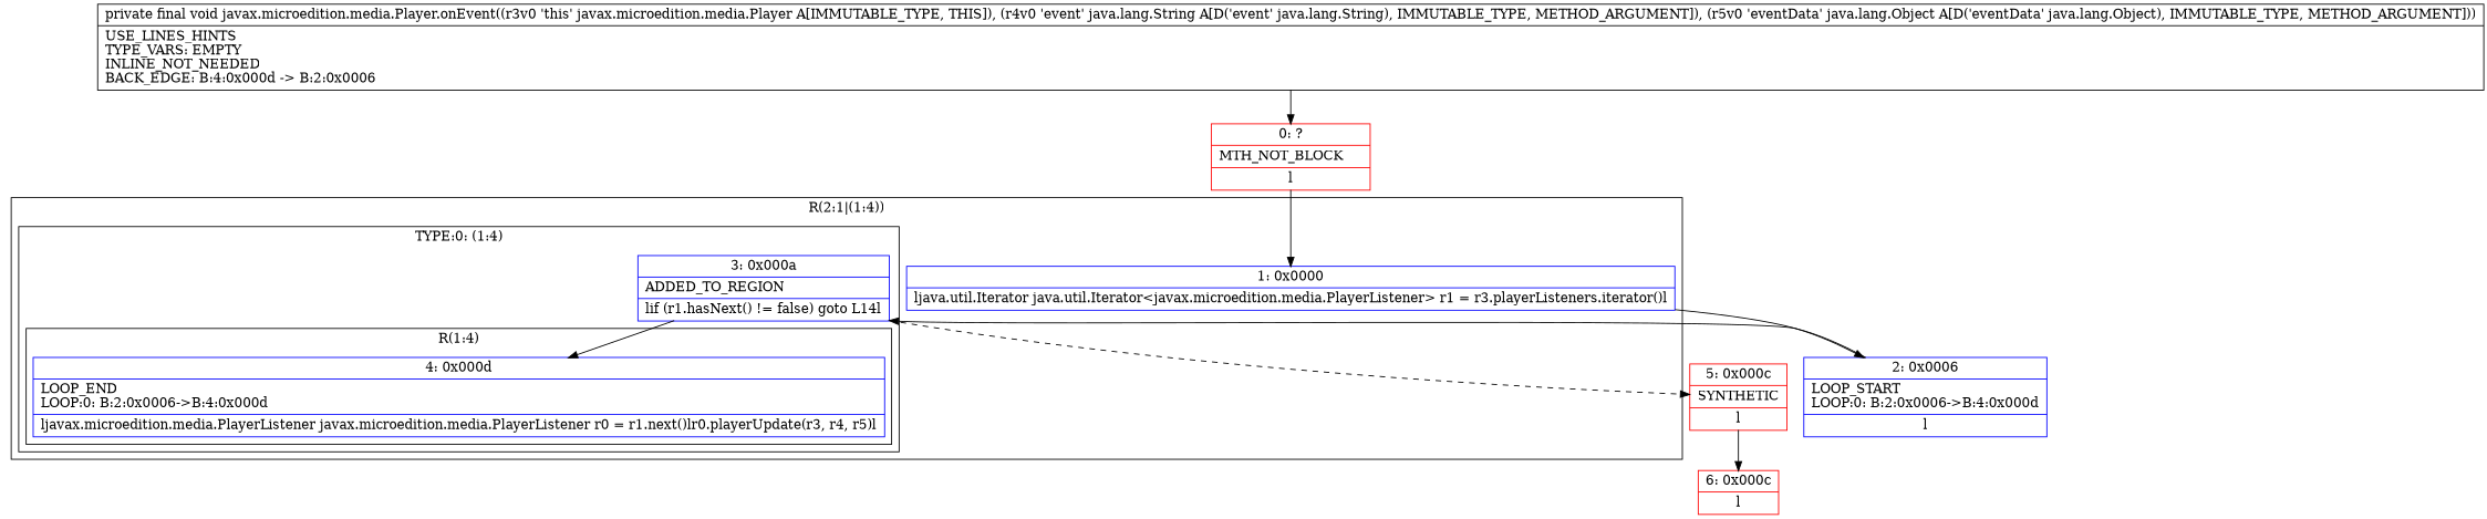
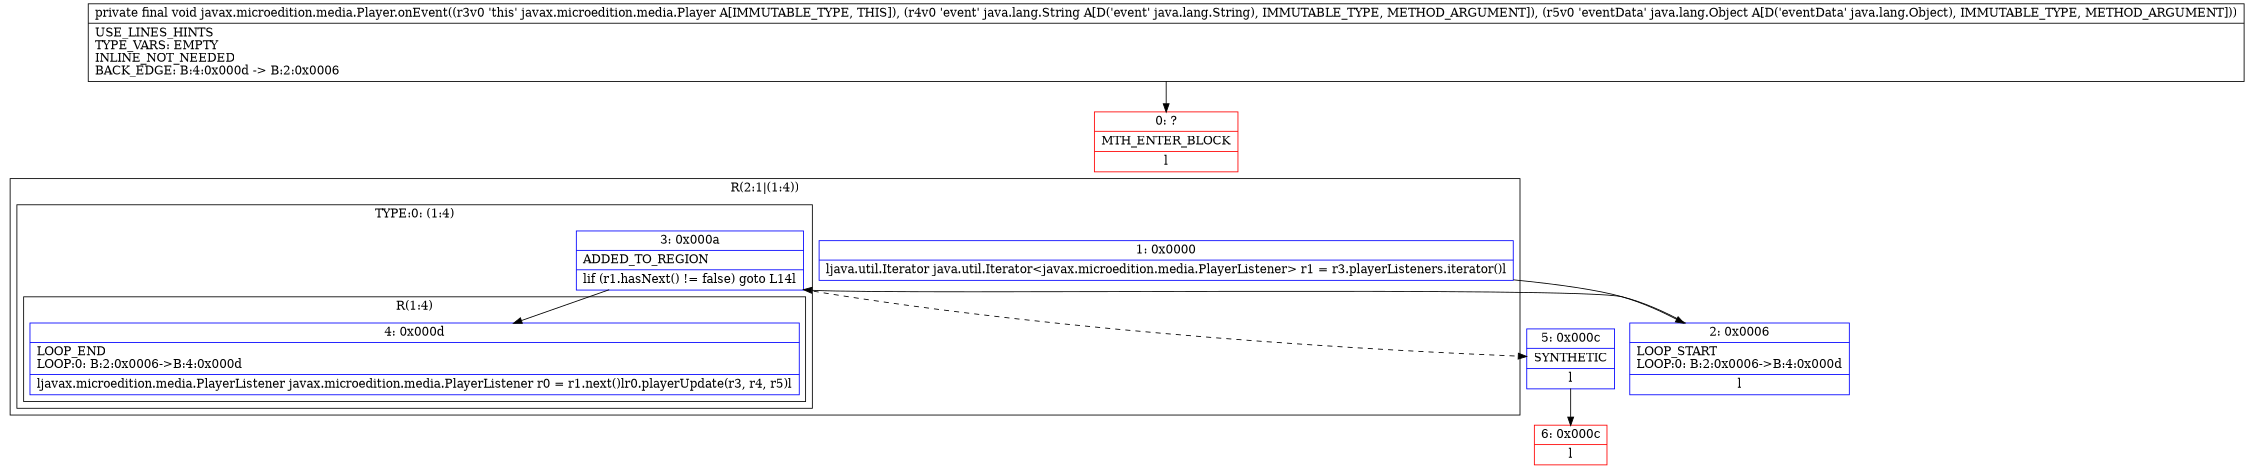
  digraph {
    node [color=blue shape=record]
    n1 [label="{4\:\ 0x000d|LOOP_END\lLOOP:0: B:2:0x0006\-\>B:4:0x000d\l|ljavax.microedition.media.PlayerListener javax.microedition.media.PlayerListener r0 = r1.next()lr0.playerUpdate(r3, r4, r5)l}"]
    n2 [label="{3\:\ 0x000a|ADDED_TO_REGION\l|lif (r1.hasNext() != false) goto L14l}"]
    n3 [label="{1\:\ 0x0000|ljava.util.Iterator java.util.Iterator\<javax.microedition.media.PlayerListener\> r1 = r3.playerListeners.iterator()l}"]
-   n4 [color=red label="{5\:\ 0x000c|SYNTHETIC\l|l}"]
+   n4 [label="{5\:\ 0x000c|SYNTHETIC\l|l}"]
    n5 [label="{2\:\ 0x0006|LOOP_START\lLOOP:0: B:2:0x0006\-\>B:4:0x000d\l|l}"]
    n6 [color=red label="{6\:\ 0x000c|l}"]
-   n7 [color=red label="{0\:\ ?|MTH_NOT_BLOCK\l|l}"]
+   n7 [color=red label="{0\:\ ?|MTH_ENTER_BLOCK\l|l}"]
    n8 [label="{private final void javax.microedition.media.Player.onEvent((r3v0 'this' javax.microedition.media.Player A[IMMUTABLE_TYPE, THIS]), (r4v0 'event' java.lang.String A[D('event' java.lang.String), IMMUTABLE_TYPE, METHOD_ARGUMENT]), (r5v0 'eventData' java.lang.Object A[D('eventData' java.lang.Object), IMMUTABLE_TYPE, METHOD_ARGUMENT]))  | USE_LINES_HINTS\lTYPE_VARS: EMPTY\lINLINE_NOT_NEEDED\lBACK_EDGE: B:4:0x000d \-\> B:2:0x0006\l}" color=""]
    subgraph cluster_1 {
      label="R(2:1|(1:4))"
      n3
      subgraph cluster_2 {
        label="TYPE:0: (1:4)"
        n2
        subgraph cluster_3 {
          label="R(1:4)"
          n1
        }
      }
    }
    n2 -> n1
    n2 -> n4 [style=dashed]
    n3 -> n5
    n4 -> n6
    n5 -> n2
-   n7 -> n3
    n8 -> n7
  }
